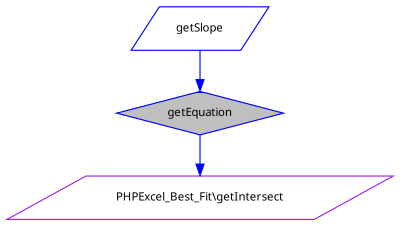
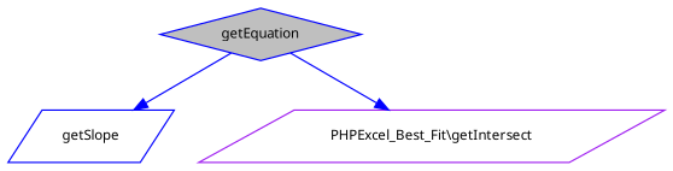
  digraph {
    rankdir=TB
    fontname="Noto Sans"
    node [color=blue fillcolor=white fontname="Noto Sans" fontsize=10 shape=parallelogram style=filled]
    edge [color=blue fontname="Noto Sans" fontsize=10 labelfontname=Helvetica labelfontsize=10 style=solid]
    n1 [fillcolor=grey75 fontcolor=black height=0.2 label=getEquation shape=diamond width=0.4]
    n2 [height=0.2 label=getSlope width=0.4]
    n3 [color=purple height=0.2 label="PHPExcel_Best_Fit\\getIntersect" width=0.4]
-   n2 -> n1
+   n1 -> n2
    n1 -> n3
  }
